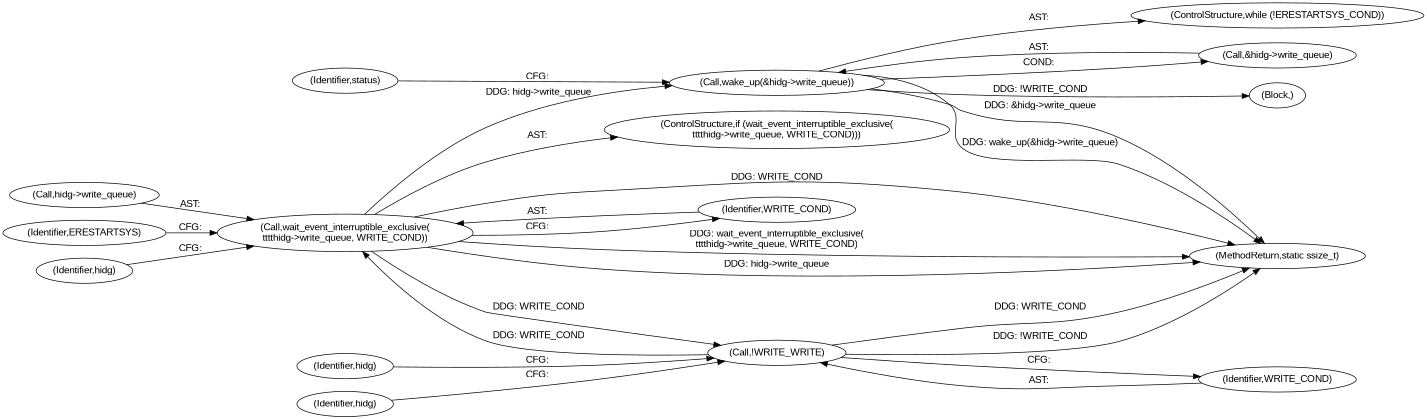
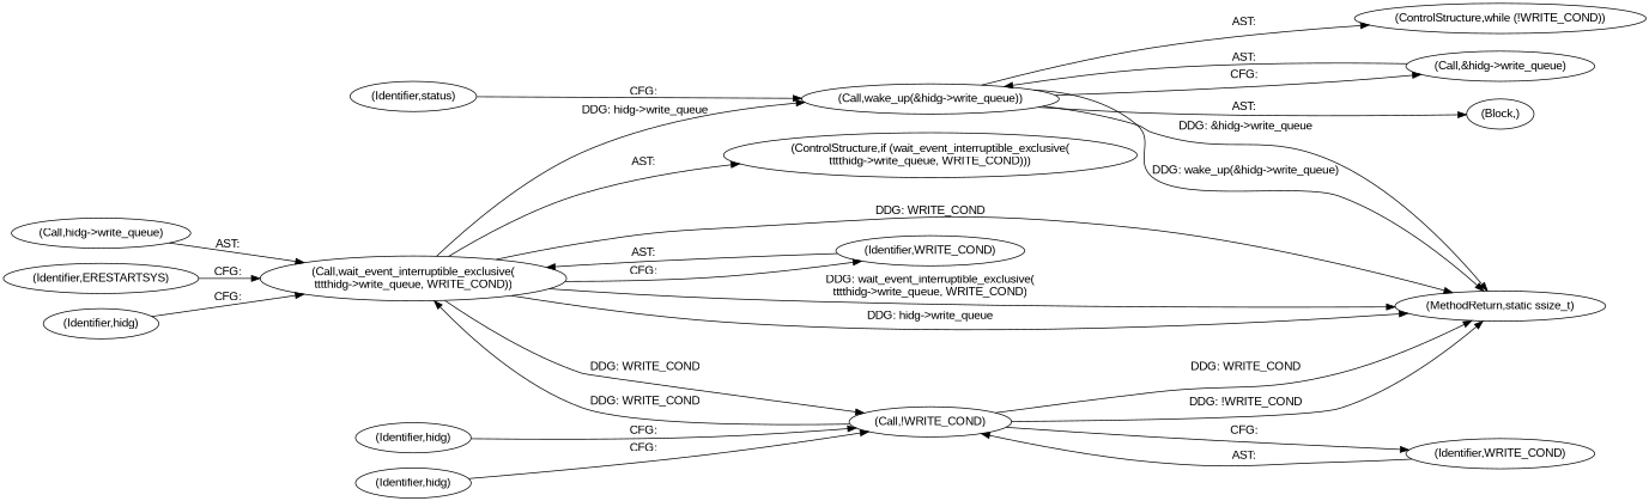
  digraph {
    fontname="Liberation Sans"
    rankdir=LR
    node [fontname="Liberation Sans"]
    edge [fontname="Liberation Sans"]
    n1 [label="(Call,wait_event_interruptible_exclusive(\n\t\t\t\thidg->write_queue, WRITE_COND))"]
-   n2 [label="(Call,!WRITE_WRITE)"]
+   n2 [label="(Call,!WRITE_COND)"]
    n3 [label="(Call,wake_up(&hidg->write_queue))"]
    n4 [label="(MethodReturn,static ssize_t)"]
    n5 [label="(ControlStructure,if (wait_event_interruptible_exclusive(\n\t\t\t\thidg->write_queue, WRITE_COND)))"]
    n6 [label="(Identifier,WRITE_COND)"]
    n7 [label="(Identifier,WRITE_COND)"]
-   n8 [label="(ControlStructure,while (!ERESTARTSYS_COND))"]
+   n8 [label="(ControlStructure,while (!WRITE_COND))"]
    n9 [label="(Call,&hidg->write_queue)"]
    n10 [label="(Block,)"]
    n11 [label="(Identifier,hidg)"]
    n12 [label="(Call,hidg->write_queue)"]
    n13 [label="(Identifier,hidg)"]
    n14 [label="(Identifier,status)"]
    n15 [label="(Identifier,ERESTARTSYS)"]
    n16 [label="(Identifier,hidg)"]
    n1 -> n2 [label="DDG: WRITE_COND"]
    n1 -> n3 [label="DDG: hidg->write_queue"]
    n1 -> n4 [label="DDG: wait_event_interruptible_exclusive(\n\t\t\t\thidg->write_queue, WRITE_COND)"]
    n1 -> n4 [label="DDG: hidg->write_queue"]
    n1 -> n4 [label="DDG: WRITE_COND"]
    n1 -> n5 [label="AST: "]
    n1 -> n6 [label="CFG: "]
    n2 -> n1 [label="DDG: WRITE_COND"]
    n2 -> n4 [label="DDG: WRITE_COND"]
    n2 -> n4 [label="DDG: !WRITE_COND"]
    n2 -> n7 [label="CFG: "]
    n3 -> n4 [label="DDG: wake_up(&hidg->write_queue)"]
    n3 -> n4 [label="DDG: &hidg->write_queue"]
    n3 -> n8 [label="AST: "]
-   n3 -> n9 [label="COND: "]
-   n3 -> n10 [label="DDG: !WRITE_COND"]
+   n3 -> n9 [label="CFG: "]
+   n3 -> n10 [label="AST: "]
    n6 -> n1 [label="AST: "]
    n7 -> n2 [label="AST: "]
    n9 -> n3 [label="AST: "]
    n11 -> n2 [label="CFG: "]
    n12 -> n1 [label="AST: "]
    n13 -> n2 [label="CFG: "]
    n14 -> n3 [label="CFG: "]
    n15 -> n1 [label="CFG: "]
    n16 -> n1 [label="CFG: "]
  }
